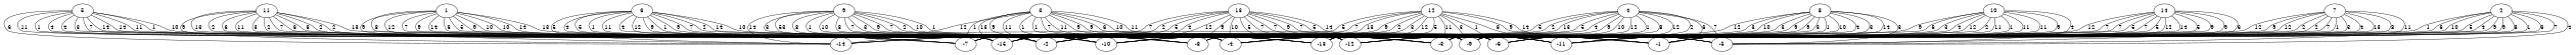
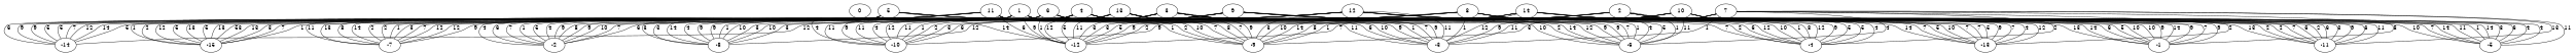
  graph {
+   0
    1
    -2
    -3
    -4
    -6
    -7
    -8
    -9
    -10
    -11
    -12
    -13
    -14
    -15
    2
    -1
    -5
    3
    4
    5
    6
    7
    8
    9
    10
    11
    12
    13
    14
    1 -- -2 [label=7]
    1 -- -3 [label=10]
    1 -- -4 [label=6]
    1 -- -6 [label=14]
    1 -- -7 [label=8]
    1 -- -8 [label=14]
    1 -- -9 [label=10]
    1 -- -10 [label=9]
    1 -- -11 [label=13]
    1 -- -12 [label=9]
    1 -- -13 [label=5]
    1 -- -14 [label=9]
    1 -- -15 [label=12]
    2 -- -3 [label=9]
    2 -- -4 [label=5]
    2 -- -6 [label=1]
    2 -- -8 [label=10]
    2 -- -9 [label=8]
    2 -- -10 [label=6]
    2 -- -11 [label=6]
    2 -- -12 [label=9]
    2 -- -13 [label=4]
    2 -- -15 [label=1]
    2 -- -1 [label=7]
    2 -- -5 [label=4]
    3 -- -2 [label=9]
    3 -- -4 [label=1]
    3 -- -6 [label=9]
    3 -- -7 [label=1]
    3 -- -8 [label=1]
    3 -- -9 [label=9]
    3 -- -10 [label=11]
    3 -- -11 [label=6]
    3 -- -12 [label=11]
    3 -- -13 [label=7]
    3 -- -14 [label=12]
    3 -- -15 [label=13]
    3 -- -1 [label=10]
    3 -- -5 [label=11]
    4 -- -2 [label=5]
    4 -- -3 [label=1]
    4 -- -6 [label=12]
    4 -- -7 [label=2]
    4 -- -8 [label=9]
    4 -- -9 [label=8]
    4 -- -10 [label=4]
    4 -- -11 [label=2]
    4 -- -12 [label=12]
    4 -- -13 [label=10]
    4 -- -14 [label=5]
    4 -- -15 [label=13]
    4 -- -1 [label=6]
    4 -- -5 [label=7]
    5 -- -2 [label=4]
    5 -- -3 [label=11]
    5 -- -4 [label=7]
    5 -- -6 [label=10]
    5 -- -7 [label=11]
    5 -- -8 [label=3]
    5 -- -9 [label=1]
    5 -- -10 [label=4]
    5 -- -12 [label=14]
    5 -- -13 [label=14]
    5 -- -14 [label=6]
    5 -- -15 [label=1]
    6 -- -2 [label=1]
    6 -- -3 [label=9]
    6 -- -4 [label=12]
-   6 -- -7 [label=4]
+   6 -- -7 [label=14]
    6 -- -8 [label=4]
    6 -- -9 [label=7]
    6 -- -10 [label=11]
    6 -- -11 [label=2]
    6 -- -12 [label=1]
-   6 -- -13 [label=9]
    6 -- -14 [label=5]
    6 -- -15 [label=5]
    6 -- -1 [label=14]
    6 -- -5 [label=10]
    7 -- -3 [label=1]
    7 -- -4 [label=2]
    7 -- -6 [label=4]
    7 -- -8 [label=12]
    7 -- -9 [label=3]
    7 -- -10 [label=9]
    7 -- -11 [label=13]
    7 -- -12 [label=7]
    7 -- -13 [label=2]
    7 -- -14 [label=12]
    7 -- -1 [label=8]
    7 -- -5 [label=11]
    8 -- -2 [label=10]
    8 -- -3 [label=1]
    8 -- -4 [label=9]
    8 -- -6 [label=4]
    8 -- -7 [label=12]
    8 -- -9 [label=10]
    8 -- -10 [label=3]
    8 -- -11 [label=3]
    8 -- -12 [label=3]
    8 -- -13 [label=9]
    8 -- -15 [label=3]
    8 -- -1 [label=14]
    8 -- -5 [label=3]
    9 -- -2 [label=8]
    9 -- -3 [label=9]
    9 -- -4 [label=8]
    9 -- -6 [label=7]
    9 -- -7 [label=3]
    9 -- -8 [label=10]
    9 -- -10 [label=1]
    9 -- -11 [label=2]
    9 -- -12 [label=3]
    9 -- -13 [label=7]
    9 -- -14 [label=14]
    9 -- -15 [label=53]
    9 -- -1 [label=10]
    9 -- -5 [label=1]
    10 -- -2 [label=6]
    10 -- -3 [label=11]
    10 -- -4 [label=4]
    10 -- -6 [label=11]
    10 -- -7 [label=9]
    10 -- -8 [label=3]
    10 -- -9 [label=1]
    10 -- -11 [label=11]
    10 -- -12 [label=2]
    10 -- -13 [label=12]
    10 -- -1 [label=9]
    10 -- -5 [label=4]
    11 -- -2 [label=6]
    11 -- -3 [label=6]
    11 -- -4 [label=2]
    11 -- -6 [label=2]
    11 -- -7 [label=13]
    11 -- -8 [label=3]
    11 -- -9 [label=2]
    11 -- -10 [label=11]
    11 -- -12 [label=6]
    11 -- -13 [label=7]
    11 -- -14 [label=9]
    11 -- -15 [label=2]
    11 -- -1 [label=13]
    12 -- -2 [label=9]
    12 -- -3 [label=11]
    12 -- -4 [label=12]
    12 -- -6 [label=1]
    12 -- -7 [label=7]
    12 -- -8 [label=3]
    12 -- -9 [label=3]
    12 -- -10 [label=2]
    12 -- -11 [label=6]
    12 -- -13 [label=5]
    12 -- -14 [label=5]
    12 -- -15 [label=13]
    12 -- -1 [label=9]
    12 -- -5 [label=14]
    13 -- -2 [label=4]
    13 -- -3 [label=7]
    13 -- -4 [label=10]
    13 -- -6 [label=9]
    13 -- -7 [label=2]
    13 -- -8 [label=9]
    13 -- -9 [label=7]
    13 -- -10 [label=12]
    13 -- -11 [label=7]
    13 -- -12 [label=5]
    13 -- -14 [label=7]
    13 -- -15 [label=5]
    13 -- -1 [label=5]
    13 -- -5 [label=14]
    14 -- -2 [label=7]
    14 -- -3 [label=12]
    14 -- -4 [label=5]
    14 -- -6 [label=5]
    14 -- -7 [label=12]
    14 -- -9 [label=14]
    14 -- -11 [label=9]
    14 -- -12 [label=5]
    14 -- -13 [label=7]
    14 -- -15 [label=7]
    14 -- -1 [label=9]
    14 -- -5 [label=6]
  }
